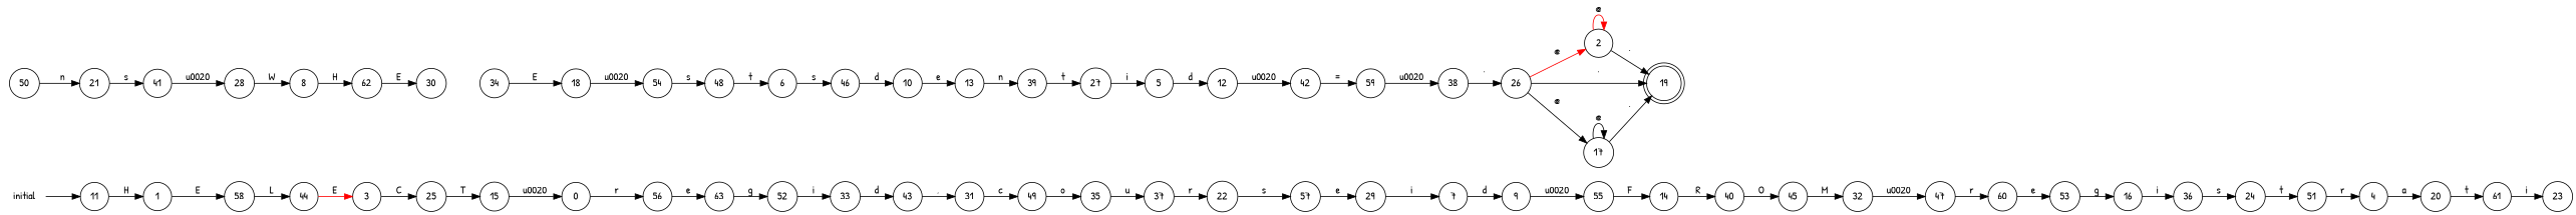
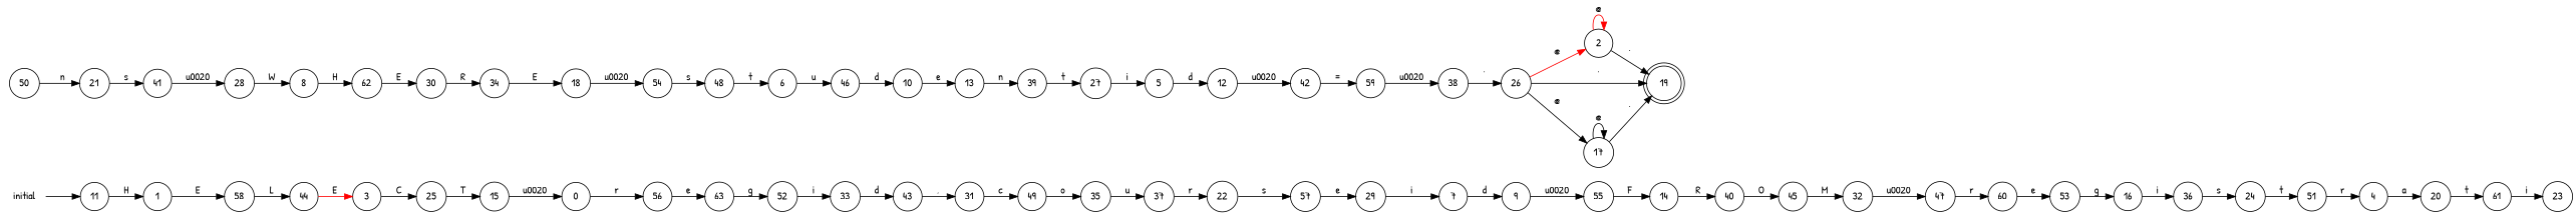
  digraph {
    fontname="Patrick Hand"
    rankdir=LR
    node [fontname="Patrick Hand" shape=circle]
    edge [fontname="Patrick Hand"]
    0
    56
    63
    52
    1
    58
    44
    3
    2
    19 [shape=doublecircle]
    25
    15
    4
    20
    61
    23
    5
    12
    42
    59
    6
    46
    10
    13
    7
    9
    55
    14
    8
    62
    30
    34
    40
    39
    27
    11
    initial [shape=plaintext]
    38
    45
    32
    16
    36
    24
    51
    17
    18
    54
    48
    21
    41
    28
    22
    57
    29
    50
    26
    31
    49
    35
    37
    47
    60
    53
    33
    43
    0 -> 56 [label=r]
    56 -> 63 [label=e]
    63 -> 52 [label=g]
    52 -> 33 [label=i]
    1 -> 58 [label=E]
    58 -> 44 [label=L]
    44 -> 3 [color=red label=E]
    3 -> 25 [label=C]
    2 -> 2 [color=red label="@"]
    2 -> 19 [label="'"]
    25 -> 15 [label=T]
    15 -> 0 [label="\u0020"]
    4 -> 20 [label=a]
    20 -> 61 [label=t]
    61 -> 23 [label=i]
    5 -> 12 [label=d]
    12 -> 42 [label="\u0020"]
    42 -> 59 [label="="]
    59 -> 38 [label="\u0020"]
-   6 -> 46 [label=s]
+   6 -> 46 [label=u]
    46 -> 10 [label=d]
    10 -> 13 [label=e]
    13 -> 39 [label=n]
    7 -> 9 [label=d]
    9 -> 55 [label="\u0020"]
    55 -> 14 [label=F]
    14 -> 40 [label=R]
    8 -> 62 [label=H]
    62 -> 30 [label=E]
+   30 -> 34 [label=R]
    34 -> 18 [label=E]
    40 -> 45 [label=O]
    39 -> 27 [label=t]
    27 -> 5 [label=i]
    11 -> 1 [label=H]
    initial -> 11
    38 -> 26 [label="'"]
    45 -> 32 [label=M]
    32 -> 47 [label="\u0020"]
    16 -> 36 [label=i]
    36 -> 24 [label=s]
    24 -> 51 [label=t]
    51 -> 4 [label=r]
    17 -> 19 [label="'"]
    17 -> 17 [label="@"]
    18 -> 54 [label="\u0020"]
    54 -> 48 [label=s]
    48 -> 6 [label=t]
    21 -> 41 [label=s]
    41 -> 28 [label="\u0020"]
    28 -> 8 [label=W]
    22 -> 57 [label=s]
    57 -> 29 [label=e]
    29 -> 7 [label=i]
    50 -> 21 [label=n]
    26 -> 2 [color=red label="@"]
    26 -> 19 [label="'"]
    26 -> 17 [label="@"]
    31 -> 49 [label=c]
    49 -> 35 [label=o]
    35 -> 37 [label=u]
    37 -> 22 [label=r]
    47 -> 60 [label=r]
    60 -> 53 [label=e]
    53 -> 16 [label=g]
    33 -> 43 [label=d]
    43 -> 31 [label=","]
  }
